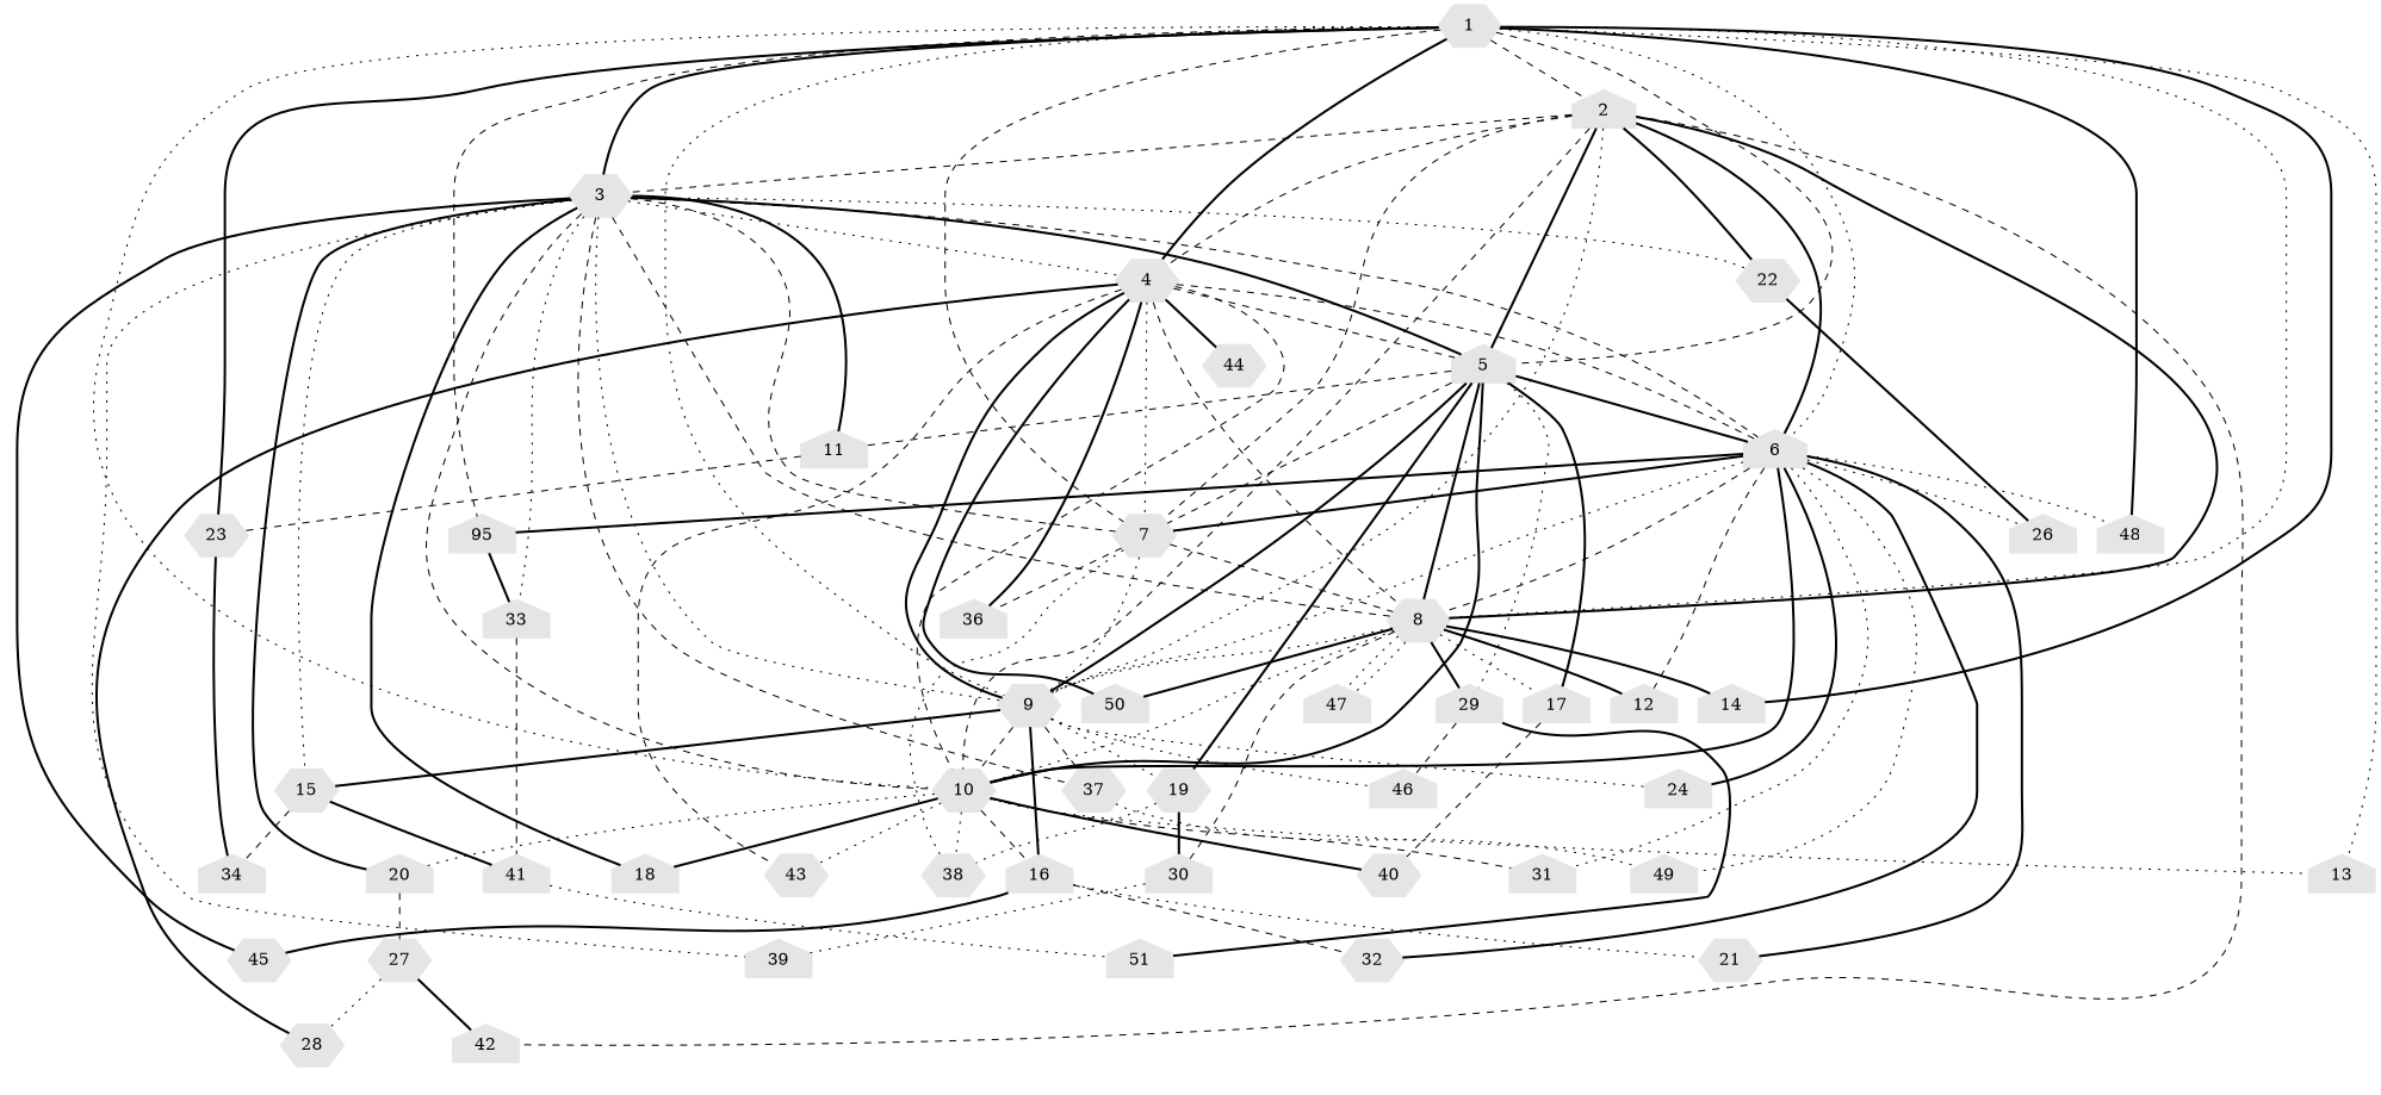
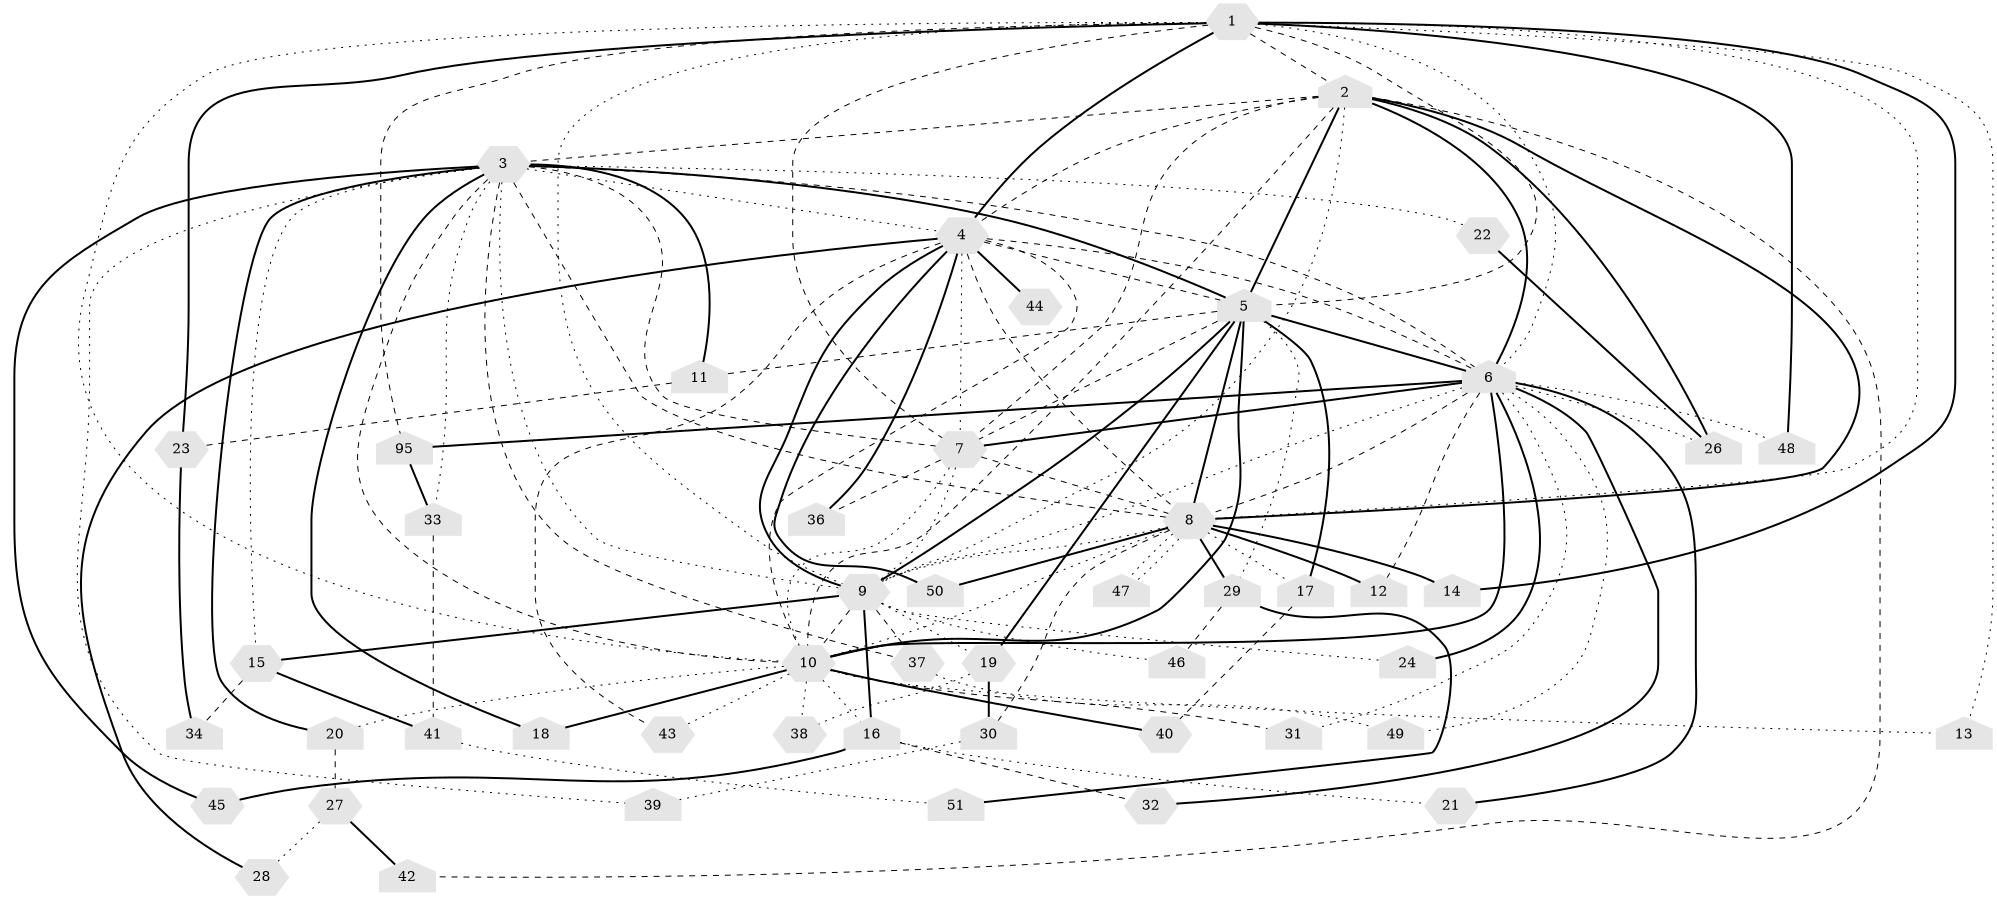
  graph {
    node [color=gray90 shape=house style=filled]
    edge [style=bold]
    1 [shape=hexagon]
    2
    3 [shape=hexagon]
    4 [shape=hexagon]
    5
    6
    7 [shape=hexagon]
    8 [shape=hexagon]
    9 [shape=hexagon]
    10 [shape=hexagon]
    13
    14
    23 [shape=hexagon]
    n14 [label=95]
    48
    22 [shape=hexagon]
    42
    11
    15 [shape=hexagon]
    18
    20
    33
    37 [shape=hexagon]
    39
    45 [shape=hexagon]
    28 [shape=hexagon]
    36
    43 [shape=hexagon]
    44 [shape=hexagon]
    50
    17
    19 [shape=hexagon]
    29
    12
    21 [shape=hexagon]
    24
    26
    31
    32 [shape=hexagon]
    49
    30
    47
    16
    46
    38 [shape=hexagon]
    40 [shape=hexagon]
    34
    41
    27 [shape=hexagon]
    51
    1 -- 2 [style=dashed]
-   1 -- 3
    1 -- 4
    1 -- 5 [style=dashed]
    1 -- 6 [style=dotted]
    1 -- 7 [style=dashed]
    1 -- 8 [style=dotted]
    1 -- 9 [style=dotted]
    1 -- 10 [style=dotted]
    1 -- 13 [style=dotted]
    1 -- 14
    1 -- 23
    1 -- n14 [style=dashed]
    1 -- 48
    2 -- 3 [style=dashed]
    2 -- 4 [style=dashed]
    2 -- 5
    2 -- 6
    2 -- 7 [style=dashed]
    2 -- 8
    2 -- 9 [style=dotted]
    2 -- 10 [style=dashed]
-   2 -- 22
+   2 -- 26
    2 -- 42 [style=dashed]
    3 -- 4 [style=dotted]
    3 -- 5
    3 -- 6 [style=dashed]
    3 -- 7 [style=dashed]
    3 -- 8 [style=dashed]
    3 -- 9 [style=dotted]
    3 -- 10 [style=dashed]
    3 -- 22 [style=dotted]
    3 -- 11
    3 -- 15 [style=dotted]
    3 -- 18
    3 -- 20
    3 -- 33 [style=dotted]
    3 -- 37 [style=dashed]
    3 -- 39 [style=dotted]
    3 -- 45
    4 -- 5 [style=dashed]
    4 -- 6 [style=dashed]
    4 -- 7 [style=dotted]
    4 -- 8 [style=dashed]
    4 -- 9
    4 -- 10 [style=dashed]
    4 -- 28
    4 -- 36
    4 -- 43 [style=dashed]
    4 -- 44
    4 -- 50
    5 -- 6
    5 -- 7 [style=dashed]
    5 -- 8
    5 -- 9
    5 -- 10
    5 -- 11 [style=dashed]
    5 -- 17
    5 -- 19
    5 -- 29 [style=dotted]
    6 -- 7
    6 -- 8 [style=dashed]
    6 -- 9 [style=dotted]
    6 -- 10
    6 -- n14
    6 -- 48 [style=dotted]
    6 -- 12 [style=dashed]
    6 -- 21
    6 -- 24
    6 -- 26 [style=dotted]
    6 -- 31 [style=dotted]
    6 -- 32
    6 -- 49 [style=dotted]
    7 -- 8 [style=dashed]
    7 -- 9 [style=dotted]
-   7 -- 38 [style=dotted]
+   7 -- 10 [style=dotted]
    7 -- 36 [style=dashed]
    8 -- 9 [style=dotted]
    8 -- 10 [style=dotted]
    8 -- 14
    8 -- 50
    8 -- 17 [style=dotted]
    8 -- 29
    8 -- 12
    8 -- 30 [style=dashed]
    8 -- 47 [style=dotted]
    8 -- 47 [style=dotted]
    9 -- 10 [style=dashed]
    9 -- 15
    9 -- 37 [style=dashed]
    9 -- 19 [style=dotted]
    9 -- 24 [style=dotted]
    9 -- 16
    9 -- 46 [style=dotted]
    10 -- 13 [style=dotted]
    10 -- 18
    10 -- 20 [style=dotted]
    10 -- 43 [style=dotted]
    10 -- 31 [style=dashed]
-   10 -- 16 [style=dashed]
+   10 -- 16 [style=dotted]
    10 -- 38 [style=dotted]
    10 -- 40
    23 -- 34
    n14 -- 33
    22 -- 26
    11 -- 23 [style=dashed]
    15 -- 34 [style=dashed]
    15 -- 41
    20 -- 27 [style=dashed]
    33 -- 41 [style=dashed]
    37 -- 49 [style=dotted]
    17 -- 40 [style=dashed]
    19 -- 30
    19 -- 38 [style=dotted]
    29 -- 46 [style=dashed]
    29 -- 51
    30 -- 39 [style=dotted]
    16 -- 45
    16 -- 21 [style=dotted]
    16 -- 32 [style=dashed]
    41 -- 51 [style=dotted]
    27 -- 42
    27 -- 28 [style=dotted]
  }
